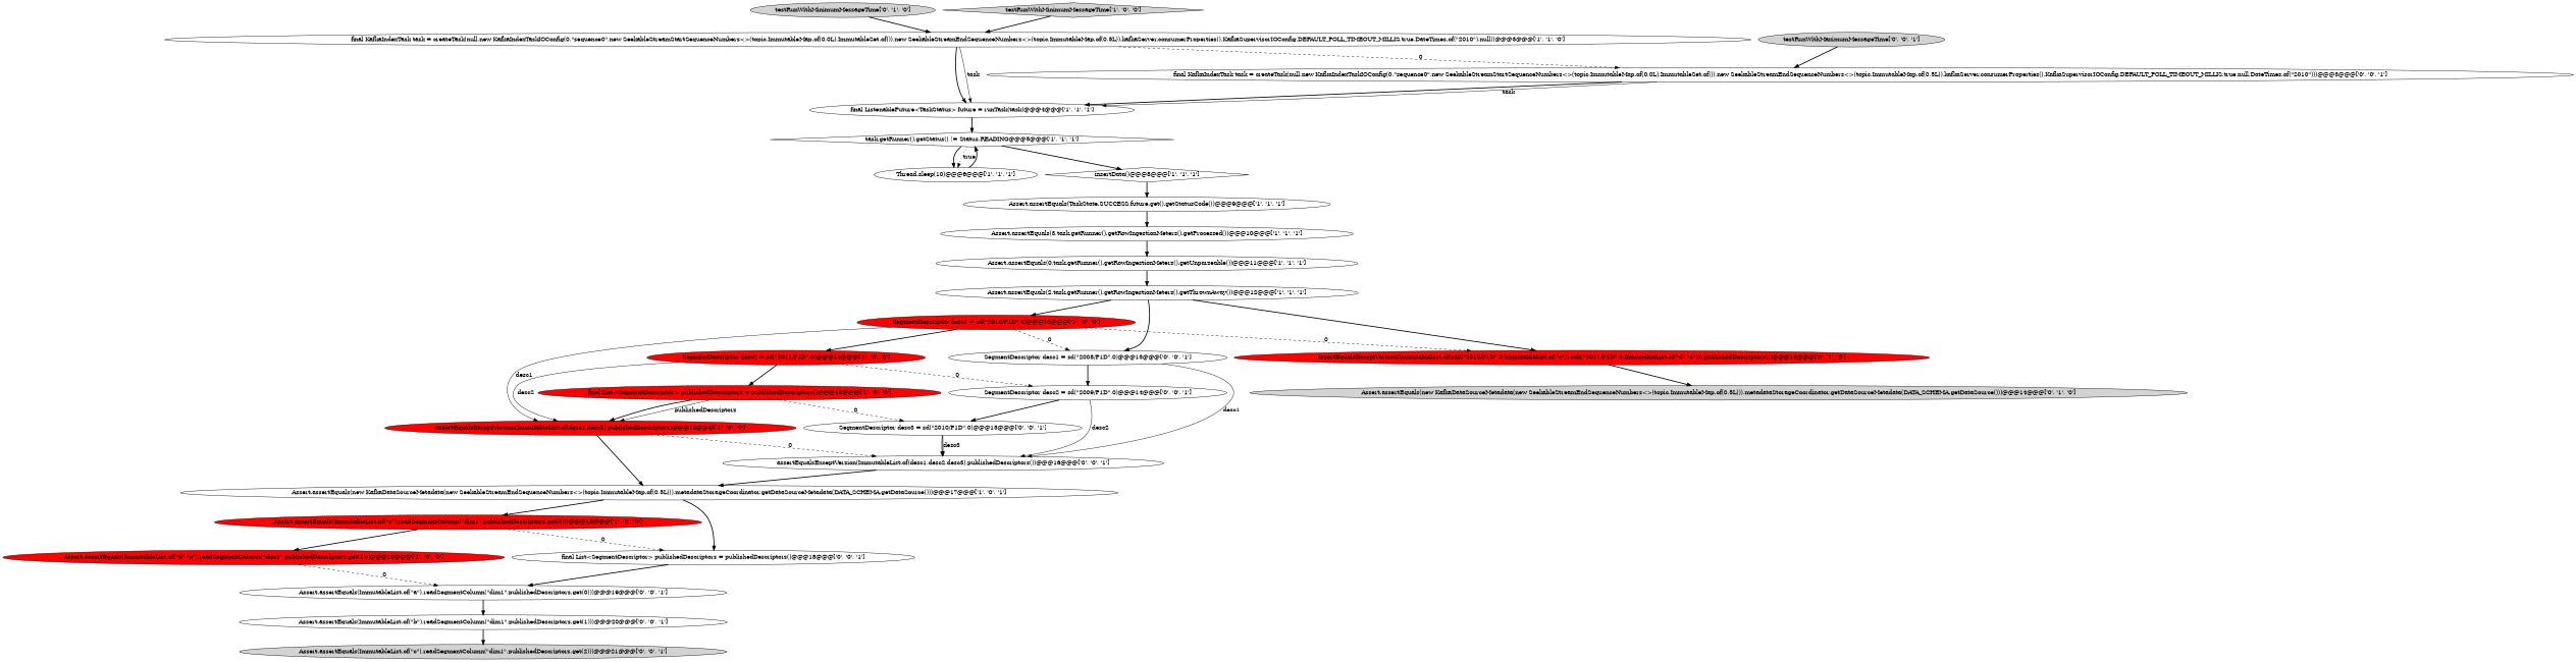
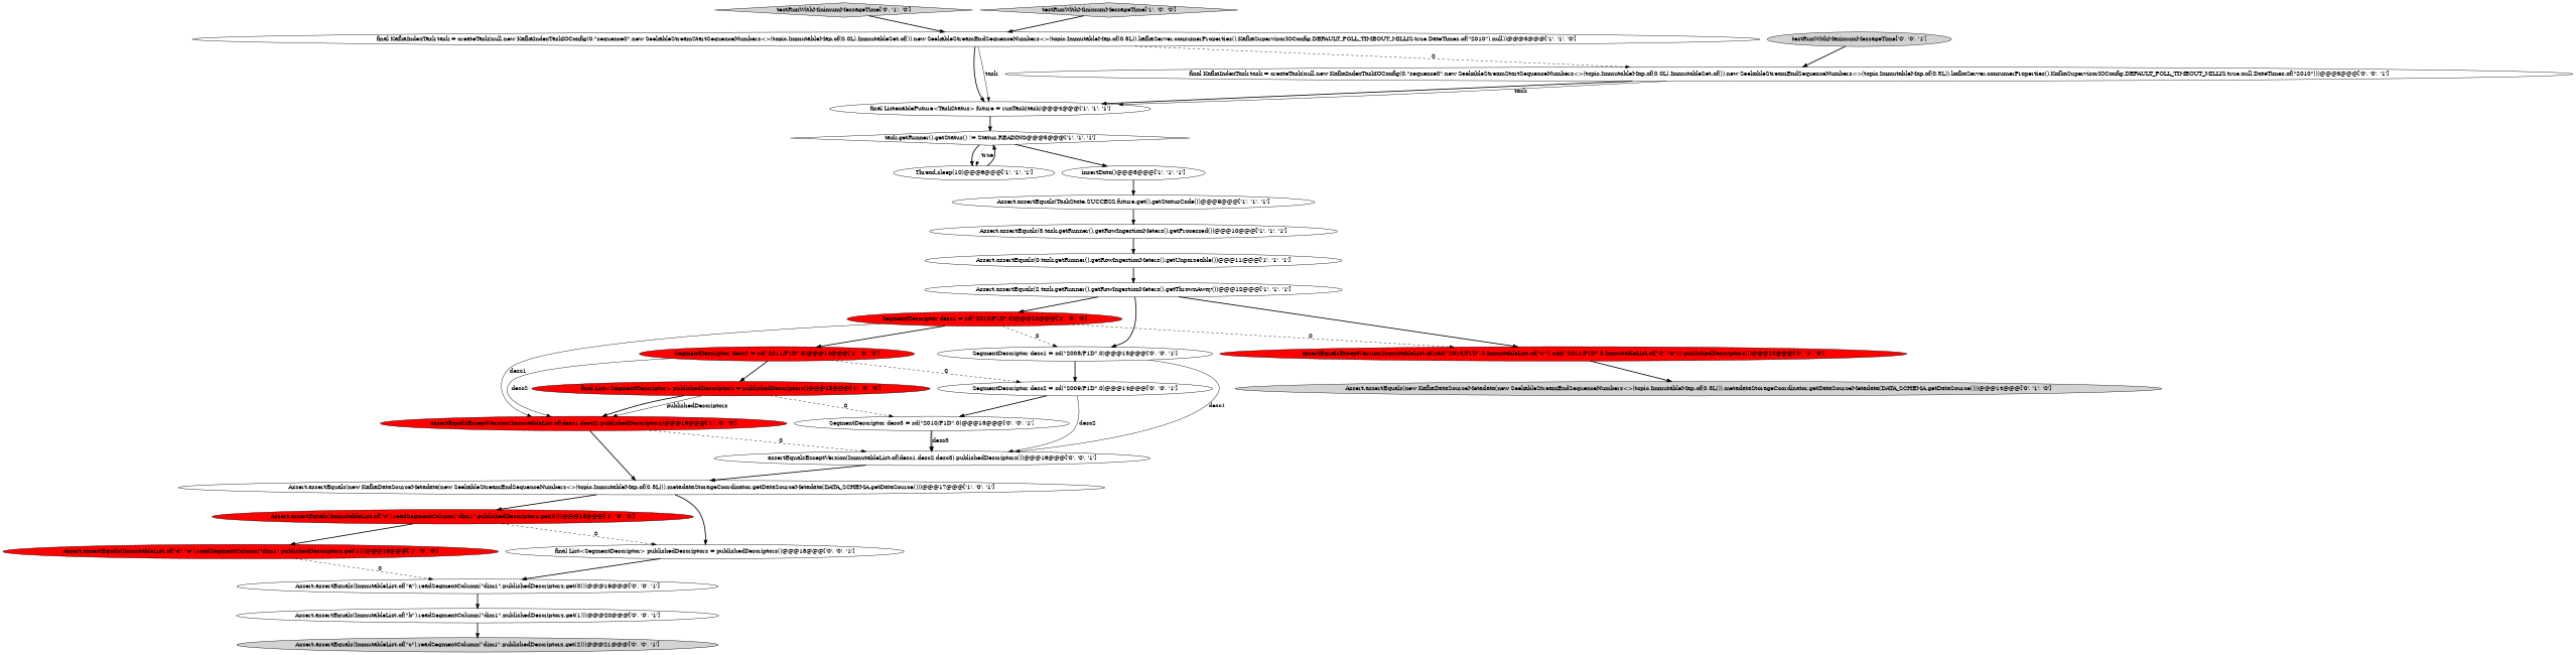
  digraph {
    node [fillcolor=white shape=ellipse style=filled]
    edge [style=bold]
    n1 [label="final KafkaIndexTask task = createTask(null,new KafkaIndexTaskIOConfig(0,\"sequence0\",new SeekableStreamStartSequenceNumbers<>(topic,ImmutableMap.of(0,0L),ImmutableSet.of()),new SeekableStreamEndSequenceNumbers<>(topic,ImmutableMap.of(0,5L)),kafkaServer.consumerProperties(),KafkaSupervisorIOConfig.DEFAULT_POLL_TIMEOUT_MILLIS,true,null,DateTimes.of(\"2010\")))@@@3@@@['0', '0', '1']"]
    n2 [label="final ListenableFuture<TaskStatus> future = runTask(task)@@@4@@@['1', '1', '1']"]
    n3 [label="task.getRunner().getStatus() != Status.READING@@@5@@@['1', '1', '1']" shape=diamond]
    n4 [fillcolor=red label="SegmentDescriptor desc1 = sd(\"2010/P1D\",0)@@@13@@@['1', '0', '0']"]
    n5 [label="SegmentDescriptor desc1 = sd(\"2008/P1D\",0)@@@13@@@['0', '0', '1']"]
    n6 [fillcolor=red label="assertEqualsExceptVersion(ImmutableList.of(sdd(\"2010/P1D\",0,ImmutableList.of(\"c\")),sdd(\"2011/P1D\",0,ImmutableList.of(\"d\",\"e\"))),publishedDescriptors())@@@13@@@['0', '1', '0']"]
    n7 [fillcolor=red label="assertEqualsExceptVersion(ImmutableList.of(desc1,desc2),publishedDescriptors)@@@16@@@['1', '0', '0']"]
    n8 [fillcolor=red label="SegmentDescriptor desc2 = sd(\"2011/P1D\",0)@@@14@@@['1', '0', '0']"]
    n9 [label="assertEqualsExceptVersion(ImmutableList.of(desc1,desc2,desc3),publishedDescriptors())@@@16@@@['0', '0', '1']"]
    n10 [label="SegmentDescriptor desc2 = sd(\"2009/P1D\",0)@@@14@@@['0', '0', '1']"]
    n11 [fillcolor=lightgray label="Assert.assertEquals(new KafkaDataSourceMetadata(new SeekableStreamEndSequenceNumbers<>(topic,ImmutableMap.of(0,5L))),metadataStorageCoordinator.getDataSourceMetadata(DATA_SCHEMA.getDataSource()))@@@14@@@['0', '1', '0']"]
    n12 [label="Assert.assertEquals(new KafkaDataSourceMetadata(new SeekableStreamEndSequenceNumbers<>(topic,ImmutableMap.of(0,5L))),metadataStorageCoordinator.getDataSourceMetadata(DATA_SCHEMA.getDataSource()))@@@17@@@['1', '0', '1']"]
    n13 [fillcolor=red label="final List<SegmentDescriptor> publishedDescriptors = publishedDescriptors()@@@15@@@['1', '0', '0']"]
    n14 [label="Assert.assertEquals(ImmutableList.of(\"b\"),readSegmentColumn(\"dim1\",publishedDescriptors.get(1)))@@@20@@@['0', '0', '1']"]
    n15 [fillcolor=lightgray label="Assert.assertEquals(ImmutableList.of(\"c\"),readSegmentColumn(\"dim1\",publishedDescriptors.get(2)))@@@21@@@['0', '0', '1']"]
    n16 [label="final KafkaIndexTask task = createTask(null,new KafkaIndexTaskIOConfig(0,\"sequence0\",new SeekableStreamStartSequenceNumbers<>(topic,ImmutableMap.of(0,0L),ImmutableSet.of()),new SeekableStreamEndSequenceNumbers<>(topic,ImmutableMap.of(0,5L)),kafkaServer.consumerProperties(),KafkaSupervisorIOConfig.DEFAULT_POLL_TIMEOUT_MILLIS,true,DateTimes.of(\"2010\"),null))@@@3@@@['1', '1', '0']"]
    n17 [fillcolor=red label="Assert.assertEquals(ImmutableList.of(\"c\"),readSegmentColumn(\"dim1\",publishedDescriptors.get(0)))@@@18@@@['1', '0', '0']"]
    n18 [label="final List<SegmentDescriptor> publishedDescriptors = publishedDescriptors()@@@18@@@['0', '0', '1']"]
    n19 [fillcolor=red label="Assert.assertEquals(ImmutableList.of(\"d\",\"e\"),readSegmentColumn(\"dim1\",publishedDescriptors.get(1)))@@@19@@@['1', '0', '0']"]
    n20 [label="Assert.assertEquals(ImmutableList.of(\"a\"),readSegmentColumn(\"dim1\",publishedDescriptors.get(0)))@@@19@@@['0', '0', '1']"]
    n21 [label="SegmentDescriptor desc3 = sd(\"2010/P1D\",0)@@@15@@@['0', '0', '1']"]
    n22 [label="Assert.assertEquals(TaskState.SUCCESS,future.get().getStatusCode())@@@9@@@['1', '1', '1']"]
    n23 [label="Assert.assertEquals(3,task.getRunner().getRowIngestionMeters().getProcessed())@@@10@@@['1', '1', '1']"]
    n24 [label="Assert.assertEquals(0,task.getRunner().getRowIngestionMeters().getUnparseable())@@@11@@@['1', '1', '1']"]
    n25 [label="Thread.sleep(10)@@@6@@@['1', '1', '1']"]
-   n26 [label="insertData()@@@8@@@['1', '1', '1']" shape=diamond]
+   n26 [label="insertData()@@@8@@@['1', '1', '1']"]
    n27 [label="Assert.assertEquals(2,task.getRunner().getRowIngestionMeters().getThrownAway())@@@12@@@['1', '1', '1']"]
-   n28 [fillcolor=lightgray label="testRunWithMinimumMessageTime['0', '1', '0']"]
+   n28 [fillcolor=lightgray label="testRunWithMinimumMessageTime['0', '1', '0']" shape=diamond]
    n29 [fillcolor=lightgray label="testRunWithMinimumMessageTime['1', '0', '0']" shape=diamond]
    n30 [fillcolor=lightgray label="testRunWithMaximumMessageTime['0', '0', '1']"]
    n1 -> n2
    n1 -> n2 [label=task style=solid]
    n2 -> n3
    n3 -> n25
    n3 -> n25 [label=true style=dotted]
    n3 -> n26
    n4 -> n5 [label=0 style=dashed]
    n4 -> n6 [label=0 style=dashed]
    n4 -> n7 [label=desc1 style=solid]
    n4 -> n8
    n5 -> n9 [label=desc1 style=solid]
    n5 -> n10
    n6 -> n11
    n7 -> n9 [label=0 style=dashed]
    n7 -> n12
    n8 -> n7 [label=desc2 style=solid]
    n8 -> n10 [label=0 style=dashed]
    n8 -> n13
    n9 -> n12
    n10 -> n9 [label=desc2 style=solid]
    n10 -> n21
    n12 -> n17
    n12 -> n18
    n13 -> n7 [label=publishedDescriptors style=solid]
    n13 -> n7
    n13 -> n21 [label=0 style=dashed]
    n14 -> n15
    n16 -> n1 [label=0 style=dashed]
    n16 -> n2
    n16 -> n2 [label=task style=solid]
    n17 -> n18 [label=0 style=dashed]
    n17 -> n19
    n18 -> n20
    n19 -> n20 [label=0 style=dashed]
    n20 -> n14
    n21 -> n9
    n21 -> n9 [label=desc3 style=solid]
    n22 -> n23
    n23 -> n24
    n24 -> n27
    n25 -> n3
    n26 -> n22
    n27 -> n4
    n27 -> n5
    n27 -> n6
    n28 -> n16
    n29 -> n16
    n30 -> n1
  }
